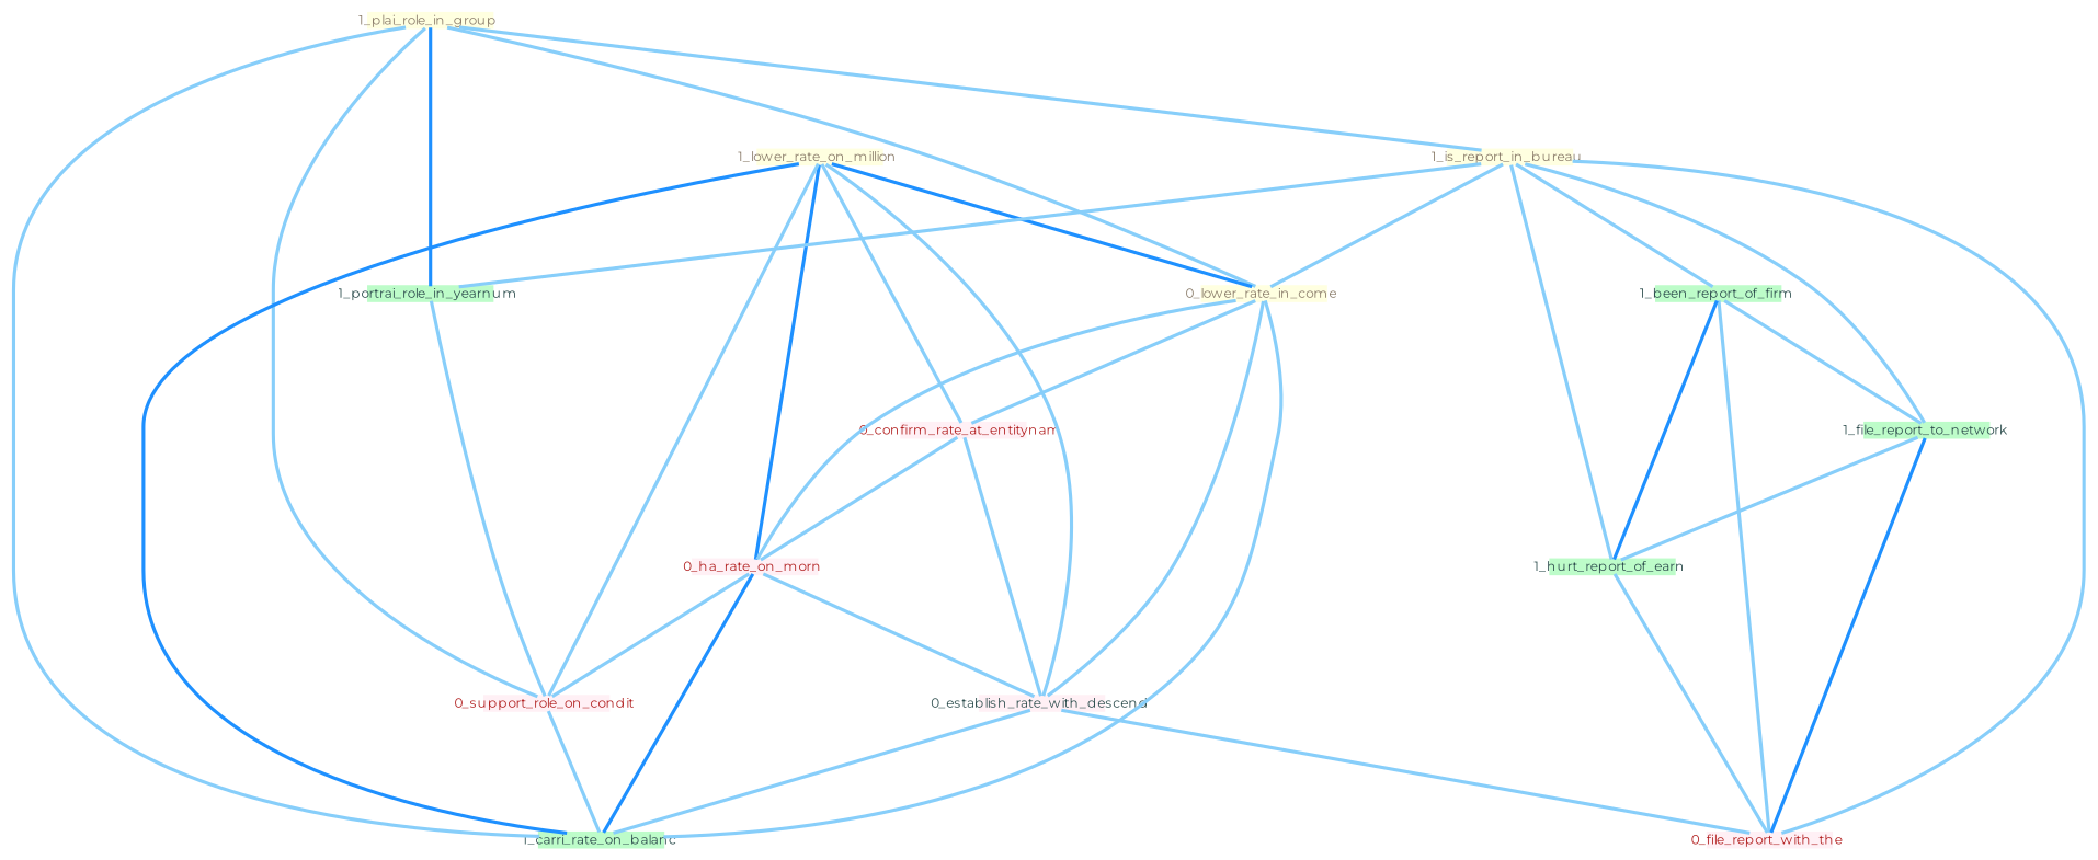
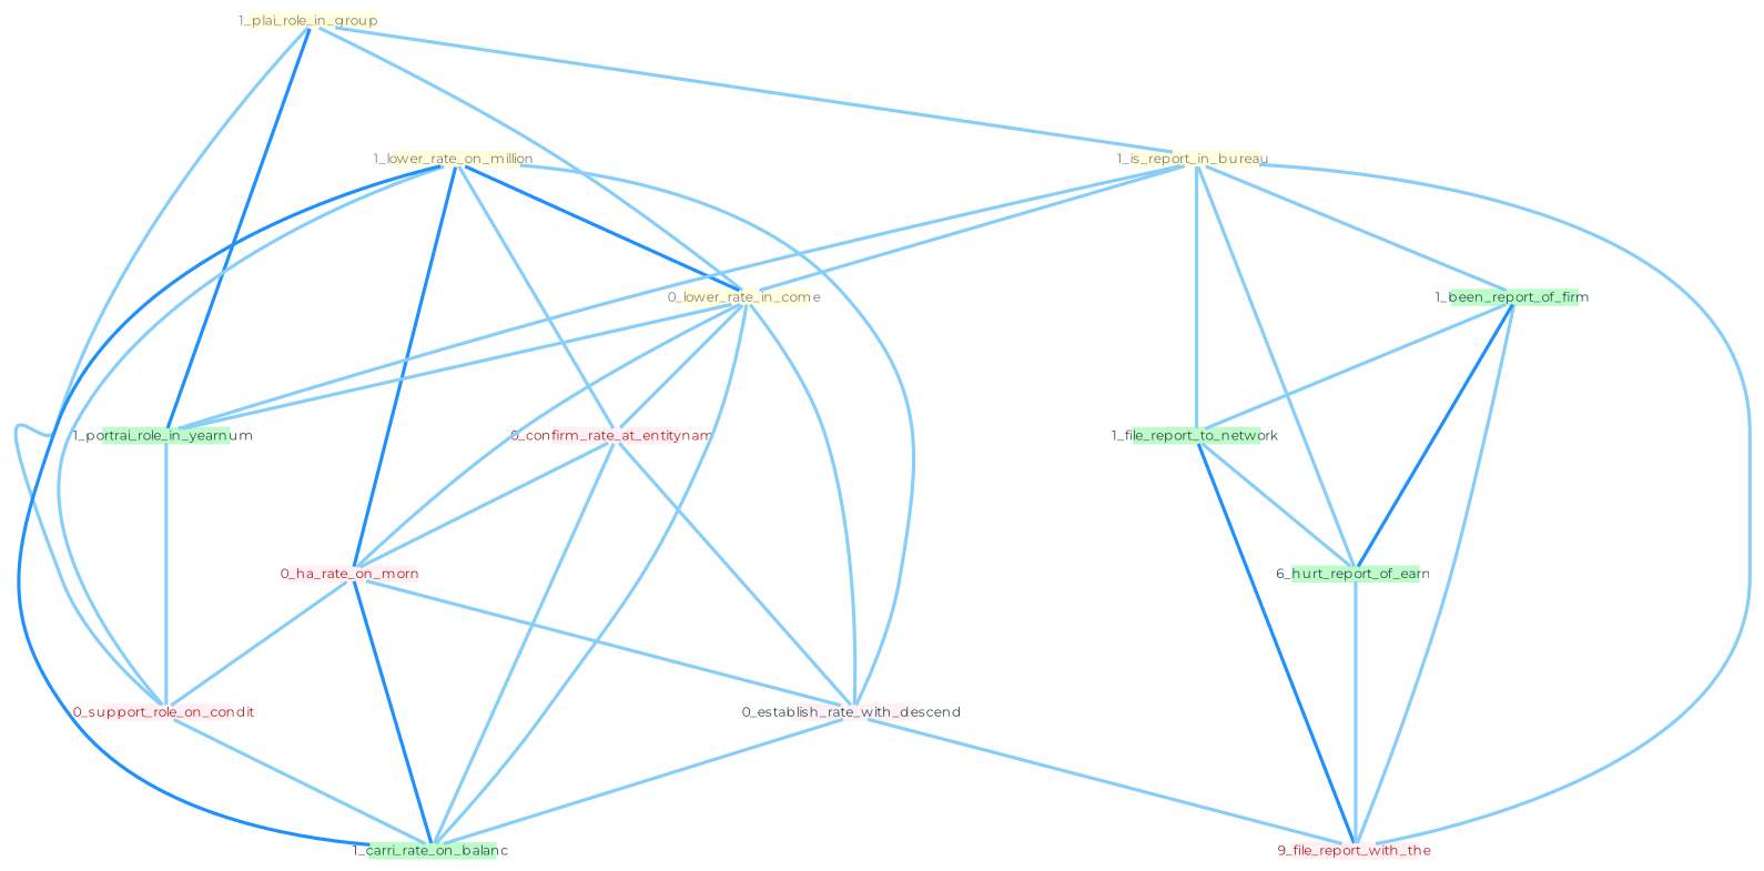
  graph {
    fontname=Montserrat
    node [color="#fff0f5" fixedsize=true fontcolor="#2f4f4f" fontname=Montserrat fontsize=4 shape=polygon style=filled]
    edge [color="#87cefa" fontname=Montserrat w=1]
    "1_plai_role_in_group " [color="#ffffe0" fontcolor="#8b7d6b" height=.06 width=.5]
    "1_lower_rate_on_million " [color="#ffffe0" fontcolor="#8b7d6b" height=.06 width=.5]
    "1_is_report_in_bureau " [color="#ffffe0" fontcolor="#8b7d6b" height=.06 width=.5]
    "0_lower_rate_in_come " [color="#ffffe0" fontcolor="#8b7d6b" height=.06 width=.5]
    "0_confirm_rate_at_entitynam " [fontcolor="#b22222" height=.06 width=.5]
    "0_ha_rate_on_morn " [fontcolor="#b22222" height=.06 width=.5]
    "0_support_role_on_condit " [fontcolor="#b22222" height=.06 width=.5]
    "0_establish_rate_with_descend " [height=.06 width=.5]
-   "0_file_report_with_the " [fontcolor="#b22222" height=.06 width=.5]
+   "0_file_report_with_the " [fontcolor="#b22222" height=.06 width=.5 label="9_file_report_with_the"]
    "1_portrai_role_in_yearnum " [color="#BDFCC9" height=.06 width=.5]
    "1_carri_rate_on_balanc " [color="#BDFCC9" height=.06 width=.5]
    "1_been_report_of_firm " [color="#BDFCC9" height=.06 width=.5]
    "1_file_report_to_network " [color="#BDFCC9" height=.06 width=.5]
-   "1_hurt_report_of_earn " [color="#BDFCC9" height=.06 width=.5]
+   "1_hurt_report_of_earn " [color="#BDFCC9" height=.06 width=.5 label="6_hurt_report_of_earn"]
    subgraph sub_1 {
      "1_plai_role_in_group "
      "1_lower_rate_on_million "
      "1_is_report_in_bureau "
      "0_lower_rate_in_come "
    }
    subgraph sub_2 {
      "0_confirm_rate_at_entitynam "
      "0_ha_rate_on_morn "
      "0_support_role_on_condit "
      "0_establish_rate_with_descend "
      "0_file_report_with_the "
    }
    "1_plai_role_in_group " -- "1_is_report_in_bureau "
    "1_plai_role_in_group " -- "0_lower_rate_in_come "
    "1_plai_role_in_group " -- "0_support_role_on_condit "
    "1_plai_role_in_group " -- "1_portrai_role_in_yearnum " [color="#1e90ff" w=2]
    "1_lower_rate_on_million " -- "0_lower_rate_in_come " [color="#1e90ff" w=2]
    "1_lower_rate_on_million " -- "0_confirm_rate_at_entitynam "
    "1_lower_rate_on_million " -- "0_ha_rate_on_morn " [color="#1e90ff" w=2]
    "1_lower_rate_on_million " -- "0_support_role_on_condit "
    "1_lower_rate_on_million " -- "0_establish_rate_with_descend "
    "1_lower_rate_on_million " -- "1_carri_rate_on_balanc " [color="#1e90ff" w=2]
    "1_is_report_in_bureau " -- "0_lower_rate_in_come "
    "1_is_report_in_bureau " -- "0_file_report_with_the "
    "1_is_report_in_bureau " -- "1_portrai_role_in_yearnum "
    "1_is_report_in_bureau " -- "1_been_report_of_firm "
    "1_is_report_in_bureau " -- "1_file_report_to_network "
    "1_is_report_in_bureau " -- "1_hurt_report_of_earn "
    "0_lower_rate_in_come " -- "0_confirm_rate_at_entitynam "
    "0_lower_rate_in_come " -- "0_ha_rate_on_morn "
    "0_lower_rate_in_come " -- "0_establish_rate_with_descend "
+   "0_lower_rate_in_come " -- "1_portrai_role_in_yearnum "
    "0_lower_rate_in_come " -- "1_carri_rate_on_balanc "
    "0_confirm_rate_at_entitynam " -- "0_ha_rate_on_morn "
    "0_confirm_rate_at_entitynam " -- "0_establish_rate_with_descend "
-   "1_plai_role_in_group " -- "1_carri_rate_on_balanc "
+   "0_confirm_rate_at_entitynam " -- "1_carri_rate_on_balanc "
    "0_ha_rate_on_morn " -- "0_support_role_on_condit "
    "0_ha_rate_on_morn " -- "0_establish_rate_with_descend "
    "0_ha_rate_on_morn " -- "1_carri_rate_on_balanc " [color="#1e90ff" w=2]
    "0_support_role_on_condit " -- "1_carri_rate_on_balanc "
    "0_establish_rate_with_descend " -- "0_file_report_with_the "
    "0_establish_rate_with_descend " -- "1_carri_rate_on_balanc "
    "1_portrai_role_in_yearnum " -- "0_support_role_on_condit "
    "1_been_report_of_firm " -- "0_file_report_with_the "
    "1_been_report_of_firm " -- "1_file_report_to_network "
    "1_been_report_of_firm " -- "1_hurt_report_of_earn " [color="#1e90ff" w=2]
    "1_file_report_to_network " -- "0_file_report_with_the " [color="#1e90ff" w=2]
    "1_file_report_to_network " -- "1_hurt_report_of_earn "
    "1_hurt_report_of_earn " -- "0_file_report_with_the "
  }
